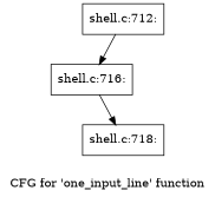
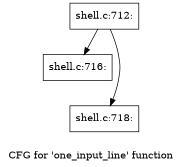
  digraph {
    label="CFG for 'one_input_line' function"
    node [shape=record]
    n1 [label="{shell.c:712:}"]
    n2 [label="{shell.c:716:}"]
    n3 [label="{shell.c:718:}"]
    n1 -> n2
-   n2 -> n3
+   n1 -> n3
  }
